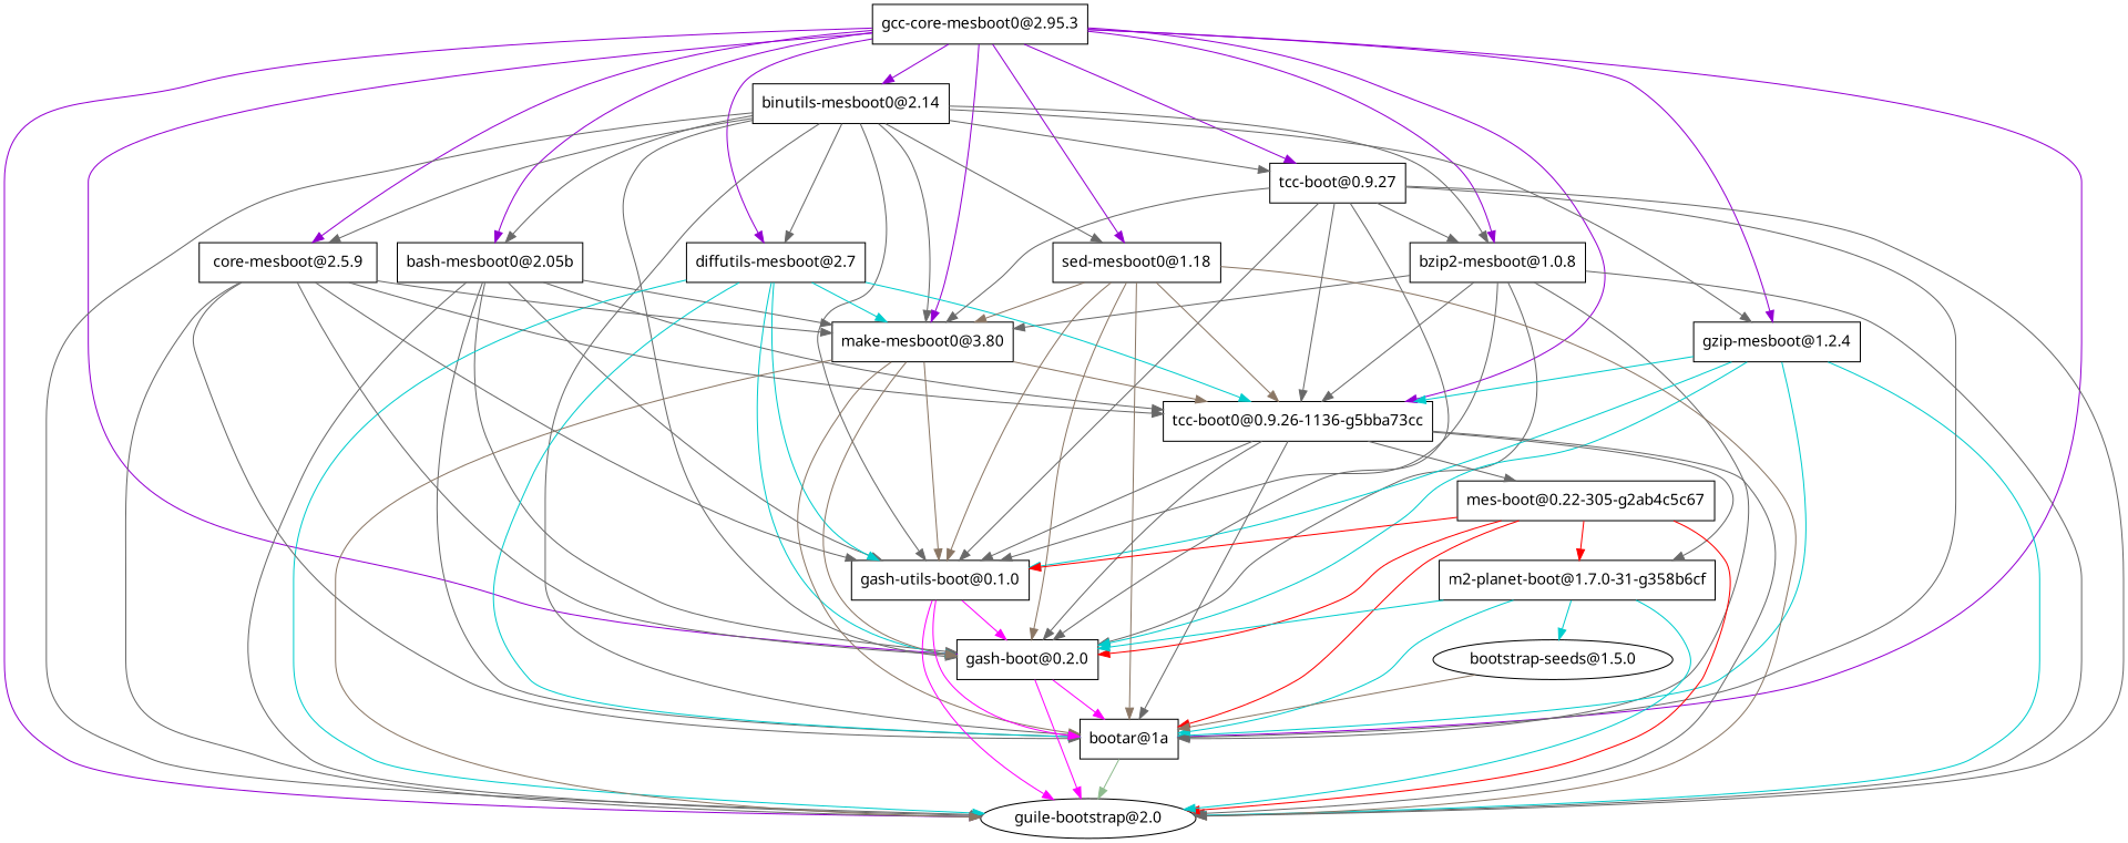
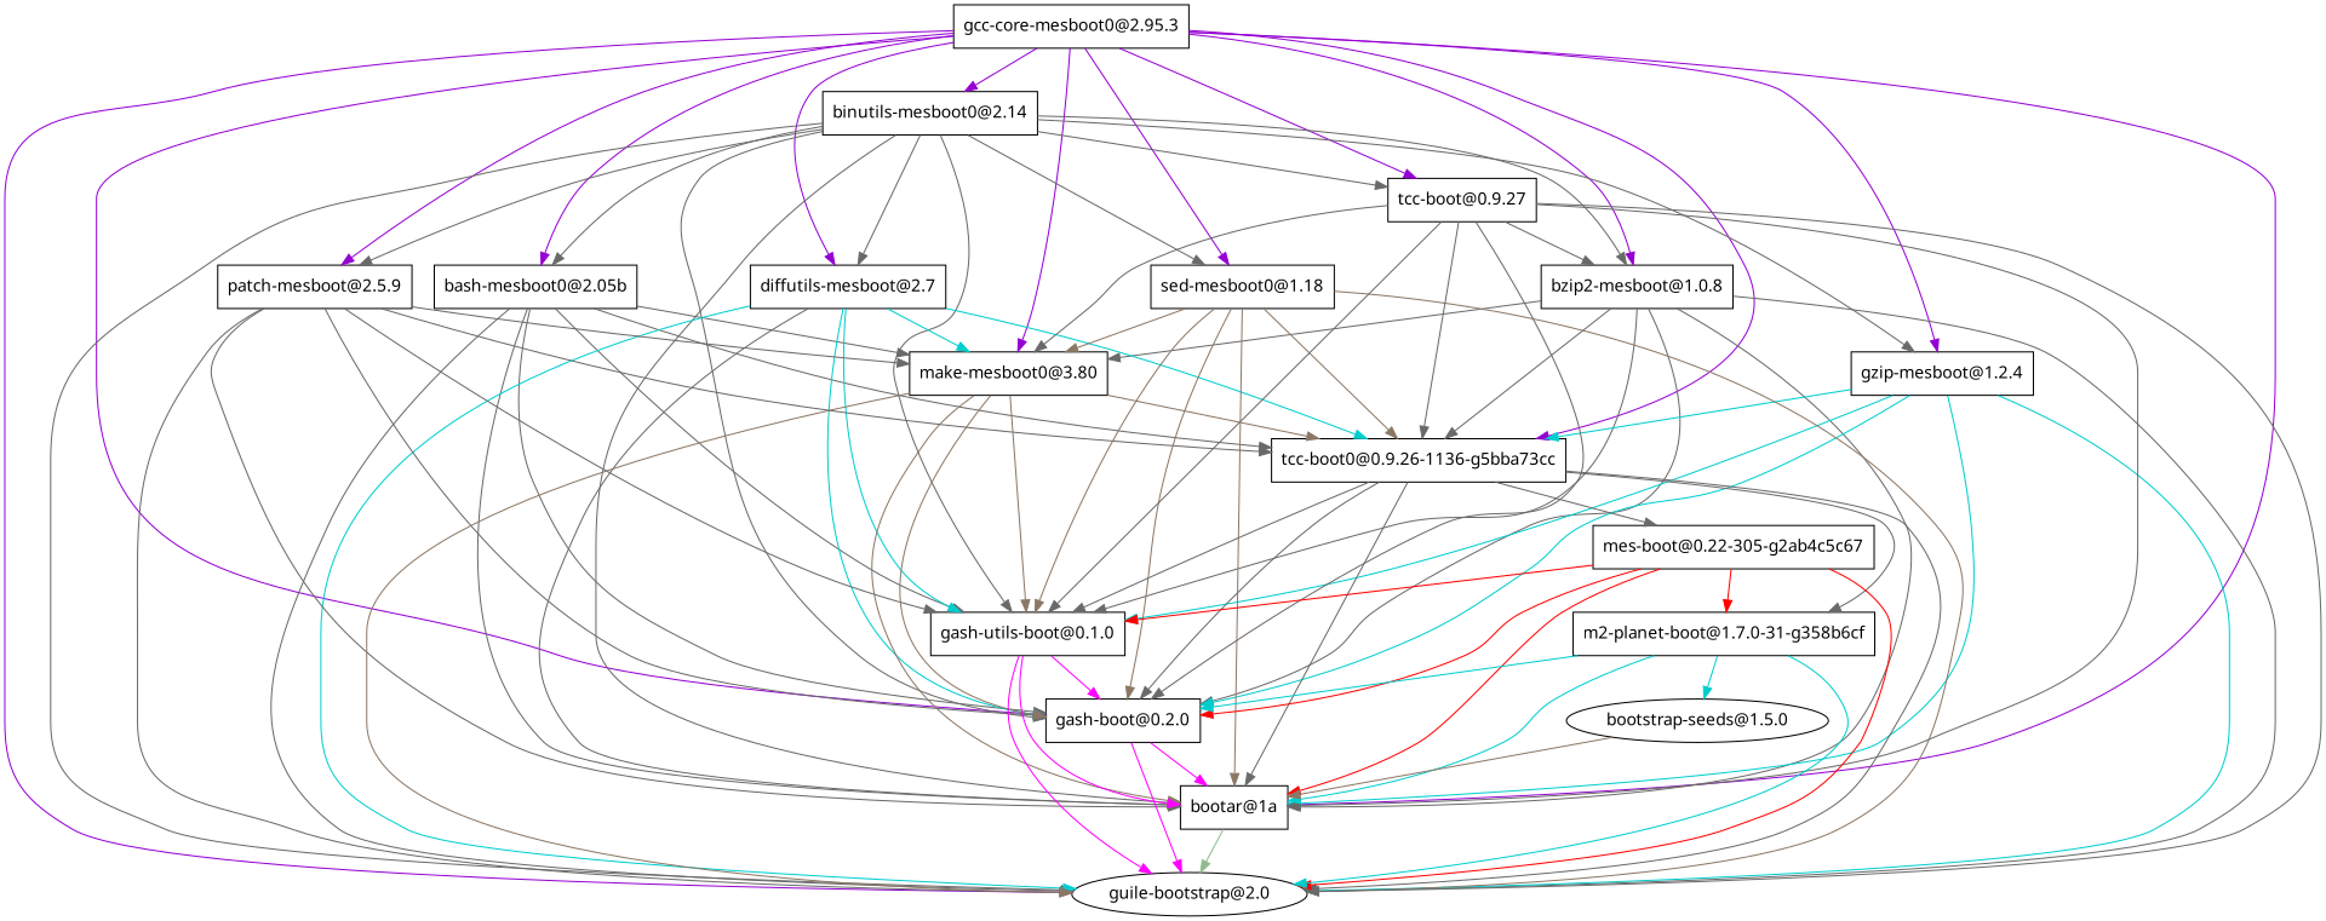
  digraph {
    node [fontname=sans shape=box]
    edge [color=dimgrey]
    n1 [label="gcc-core-mesboot0@2.95.3"]
    n2 [label="binutils-mesboot0@2.14"]
    n3 [label="bash-mesboot0@2.05b"]
    n4 [label="bzip2-mesboot@1.0.8"]
    n5 [label="diffutils-mesboot@2.7"]
    n6 [label="gzip-mesboot@1.2.4"]
-   n7 [label="core-mesboot@2.5.9"]
+   n7 [label="patch-mesboot@2.5.9"]
    n8 [label="sed-mesboot0@1.18"]
    n9 [label="tcc-boot@0.9.27"]
    n10 [label="make-mesboot0@3.80"]
    n11 [label="gash-boot@0.2.0"]
    n12 [label="bootar@1a"]
    n13 [label="guile-bootstrap@2.0" shape=ellipse]
    n14 [label="tcc-boot0@0.9.26-1136-g5bba73cc"]
    n15 [label="gash-utils-boot@0.1.0"]
    n16 [label="mes-boot@0.22-305-g2ab4c5c67"]
    n17 [label="m2-planet-boot@1.7.0-31-g358b6cf"]
    n18 [label="bootstrap-seeds@1.5.0" shape=ellipse]
    n1 -> n2 [color=darkviolet]
    n1 -> n3 [color=darkviolet]
    n1 -> n4 [color=darkviolet]
    n1 -> n5 [color=darkviolet]
    n1 -> n6 [color=darkviolet]
    n1 -> n7 [color=darkviolet]
    n1 -> n8 [color=darkviolet]
    n1 -> n9 [color=darkviolet]
    n1 -> n10 [color=darkviolet]
    n1 -> n11 [color=darkviolet]
    n1 -> n12 [color=darkviolet]
    n1 -> n13 [color=darkviolet]
    n1 -> n14 [color=darkviolet]
    n2 -> n3
    n2 -> n4
    n2 -> n5
    n2 -> n6
    n2 -> n7
    n2 -> n8
    n2 -> n9
-   n2 -> n10
    n2 -> n11
    n2 -> n12
    n2 -> n13
    n2 -> n15
    n3 -> n10
    n3 -> n11
    n3 -> n12
    n3 -> n13
    n3 -> n14
    n3 -> n15
    n4 -> n10
    n4 -> n11
    n4 -> n12
    n4 -> n13
    n4 -> n14
    n4 -> n15
    n5 -> n10 [color=cyan3]
    n5 -> n11 [color=cyan3]
-   n5 -> n12 [color=cyan3]
+   n5 -> n12
    n5 -> n13 [color=cyan3]
    n5 -> n14 [color=cyan3]
    n5 -> n15 [color=cyan3]
    n6 -> n11 [color=cyan3]
    n6 -> n12 [color=cyan3]
    n6 -> n13 [color=cyan3]
    n6 -> n14 [color=cyan3]
    n6 -> n15 [color=cyan3]
    n7 -> n10
    n7 -> n11
    n7 -> n12
    n7 -> n13
    n7 -> n14
    n7 -> n15
    n8 -> n10 [color=peachpuff4]
    n8 -> n11 [color=peachpuff4]
    n8 -> n12 [color=peachpuff4]
    n8 -> n13 [color=peachpuff4]
    n8 -> n14 [color=peachpuff4]
    n8 -> n15 [color=peachpuff4]
    n9 -> n4
    n9 -> n10
    n9 -> n11
    n9 -> n12
    n9 -> n13
    n9 -> n14
    n9 -> n15
    n10 -> n11 [color=peachpuff4]
    n10 -> n12 [color=peachpuff4]
    n10 -> n13 [color=peachpuff4]
    n10 -> n14 [color=peachpuff4]
    n10 -> n15 [color=peachpuff4]
    n11 -> n12 [color=magenta]
    n11 -> n13 [color=magenta]
    n12 -> n13 [color=darkseagreen]
    n14 -> n11
    n14 -> n12
    n14 -> n13
    n14 -> n15
    n14 -> n16
    n14 -> n17
    n15 -> n11 [color=magenta]
    n15 -> n12 [color=magenta]
    n15 -> n13 [color=magenta]
    n16 -> n11 [color=red]
    n16 -> n12 [color=red]
    n16 -> n13 [color=red]
    n16 -> n15 [color=red]
    n16 -> n17 [color=red]
    n17 -> n11 [color=cyan3]
    n17 -> n12 [color=cyan3]
    n17 -> n13 [color=cyan3]
    n17 -> n18 [color=cyan3]
    n18 -> n12 [color=peachpuff4]
  }
